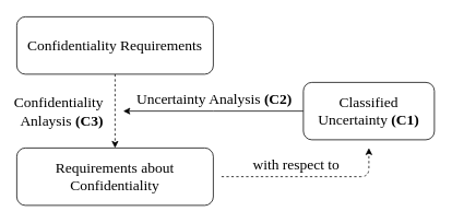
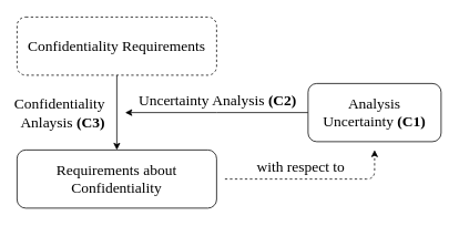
  <mxCell id="0" />
  <mxCell id="1" parent="0" />
- <mxCell id="2" style="edgeStyle=orthogonalEdgeStyle;rounded=0;orthogonalLoop=1;jettySize=auto;html=1;dashed=1;" parent="1" source="4" target="7" edge="1"><mxGeometry relative="1" as="geometry" /></mxCell>
+ <mxCell id="2" style="edgeStyle=orthogonalEdgeStyle;rounded=0;orthogonalLoop=1;jettySize=auto;html=1;" parent="1" source="4" target="7" edge="1"><mxGeometry relative="1" as="geometry" /></mxCell>
  <mxCell id="3" value="&lt;div style=&quot;text-align: right&quot;&gt;&lt;span style=&quot;font-family: &amp;#34;linux libertine&amp;#34; ; font-size: 18px&quot;&gt;Confidentiality&lt;/span&gt;&lt;/div&gt;&lt;span style=&quot;font-family: &amp;#34;linux libertine&amp;#34; ; font-size: 18px&quot;&gt;&lt;div style=&quot;text-align: right&quot;&gt;Anlaysis &lt;b&gt;(C3)&lt;/b&gt;&lt;/div&gt;&lt;/span&gt;" style="edgeLabel;html=1;align=center;verticalAlign=middle;resizable=0;points=[];labelBackgroundColor=none;" parent="2" vertex="1" connectable="0"><mxGeometry x="-0.12" relative="1" as="geometry"><mxPoint x="-70" y="5" as="offset" /></mxGeometry></mxCell>
- <mxCell id="4" value="&lt;span style=&quot;font-family: &amp;#34;linux libertine&amp;#34; ; text-align: left&quot;&gt;&lt;span style=&quot;font-size: 18px&quot;&gt;Confidentiality Requirements&lt;/span&gt;&lt;/span&gt;" style="rounded=1;whiteSpace=wrap;html=1;" parent="1" vertex="1"><mxGeometry x="20" y="20" width="240" height="70" as="geometry" /></mxCell>
+ <mxCell id="4" value="&lt;span style=&quot;font-family: &amp;#34;linux libertine&amp;#34; ; text-align: left&quot;&gt;&lt;span style=&quot;font-size: 18px&quot;&gt;Confidentiality Requirements&lt;/span&gt;&lt;/span&gt;" style="rounded=1;whiteSpace=wrap;html=1;dashed=1;" parent="1" vertex="1"><mxGeometry x="20" y="20" width="240" height="70" as="geometry" /></mxCell>
  <mxCell id="5" style="edgeStyle=orthogonalEdgeStyle;rounded=1;orthogonalLoop=1;jettySize=auto;html=1;dashed=1;" parent="1" edge="1"><mxGeometry relative="1" as="geometry"><mxPoint x="270" y="215" as="sourcePoint" /><mxPoint x="450" y="180" as="targetPoint" /><Array as="points"><mxPoint x="450" y="215" /><mxPoint x="450" y="180" /></Array></mxGeometry></mxCell>
  <mxCell id="6" value="&lt;span style=&quot;font-family: &amp;#34;linux libertine&amp;#34; ; font-size: 18px ; text-align: left&quot;&gt;with respect to&lt;/span&gt;" style="edgeLabel;html=1;align=center;verticalAlign=middle;resizable=0;points=[];" parent="5" vertex="1" connectable="0"><mxGeometry x="-0.395" y="1" relative="1" as="geometry"><mxPoint x="25" y="-14" as="offset" /></mxGeometry></mxCell>
  <mxCell id="7" value="&lt;span style=&quot;font-family: &amp;#34;linux libertine&amp;#34; ; text-align: left&quot;&gt;&lt;span style=&quot;font-size: 18px&quot;&gt;Requirements about Confidentiality&lt;/span&gt;&lt;br&gt;&lt;/span&gt;" style="rounded=1;whiteSpace=wrap;html=1;" parent="1" vertex="1"><mxGeometry x="20" y="180" width="240" height="70" as="geometry" /></mxCell>
  <mxCell id="8" style="edgeStyle=orthogonalEdgeStyle;rounded=0;orthogonalLoop=1;jettySize=auto;html=1;exitX=0;exitY=0.5;exitDx=0;exitDy=0;" parent="1" source="10" edge="1"><mxGeometry relative="1" as="geometry"><mxPoint x="150" y="135" as="targetPoint" /><mxPoint x="285.25" y="134.8" as="sourcePoint" /></mxGeometry></mxCell>
  <mxCell id="9" value="&lt;span style=&quot;font-family: &amp;#34;linux libertine&amp;#34; ; font-size: 18px ; text-align: left&quot;&gt;Uncertainty Analysis &lt;b&gt;(C2)&lt;/b&gt;&lt;/span&gt;" style="edgeLabel;html=1;align=center;verticalAlign=middle;resizable=0;points=[];labelBackgroundColor=none;" parent="8" vertex="1" connectable="0"><mxGeometry x="-0.081" relative="1" as="geometry"><mxPoint x="-9" y="-15" as="offset" /></mxGeometry></mxCell>
- <mxCell id="10" value="&lt;span style=&quot;font-family: &amp;#34;linux libertine&amp;#34; ; font-size: 18px ; text-align: left&quot;&gt;Classified&lt;br&gt;Uncertainty &lt;b&gt;(C1)&lt;/b&gt;&lt;/span&gt;" style="rounded=1;whiteSpace=wrap;html=1;" parent="1" vertex="1"><mxGeometry x="370" y="100" width="160" height="70" as="geometry" /></mxCell>
+ <mxCell id="10" value="&lt;span style=&quot;font-family: &amp;#34;linux libertine&amp;#34; ; font-size: 18px ; text-align: left&quot;&gt;Analysis&lt;br&gt;Uncertainty &lt;b&gt;(C1)&lt;/b&gt;&lt;/span&gt;" style="rounded=1;whiteSpace=wrap;html=1;" parent="1" vertex="1"><mxGeometry x="370" y="100" width="160" height="70" as="geometry" /></mxCell>
